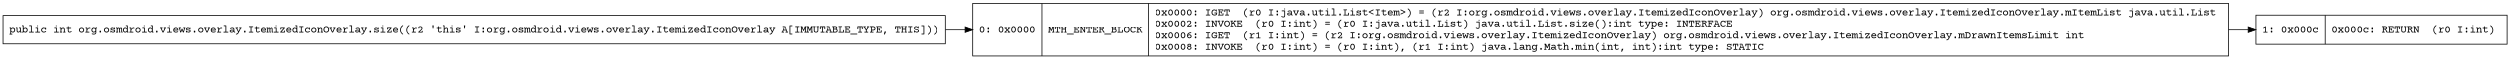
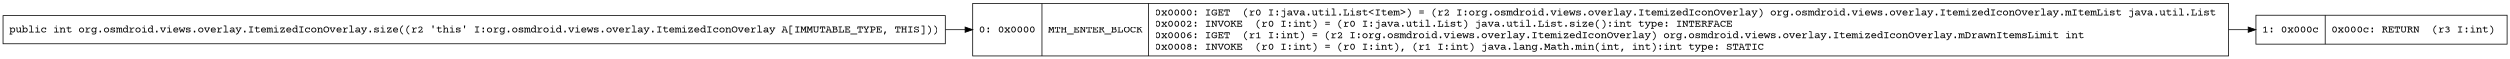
  digraph {
    rankdir=LR
    fontname="Courier Prime"
    node [shape=record fontname="Courier Prime"]
    edge [fontname="Courier Prime"]
    n1 [label="{0\:\ 0x0000|MTH_ENTER_BLOCK\l|0x0000: IGET  (r0 I:java.util.List\<Item\>) = (r2 I:org.osmdroid.views.overlay.ItemizedIconOverlay) org.osmdroid.views.overlay.ItemizedIconOverlay.mItemList java.util.List \l0x0002: INVOKE  (r0 I:int) = (r0 I:java.util.List) java.util.List.size():int type: INTERFACE \l0x0006: IGET  (r1 I:int) = (r2 I:org.osmdroid.views.overlay.ItemizedIconOverlay) org.osmdroid.views.overlay.ItemizedIconOverlay.mDrawnItemsLimit int \l0x0008: INVOKE  (r0 I:int) = (r0 I:int), (r1 I:int) java.lang.Math.min(int, int):int type: STATIC \l}"]
-   n2 [label="{1\:\ 0x000c|0x000c: RETURN  (r0 I:int) \l}"]
+   n2 [label="{1\:\ 0x000c|0x000c: RETURN  (r3 I:int) \l}"]
    n3 [label="{public int org.osmdroid.views.overlay.ItemizedIconOverlay.size((r2 'this' I:org.osmdroid.views.overlay.ItemizedIconOverlay A[IMMUTABLE_TYPE, THIS])) }"]
    n1 -> n2
    n3 -> n1
  }
